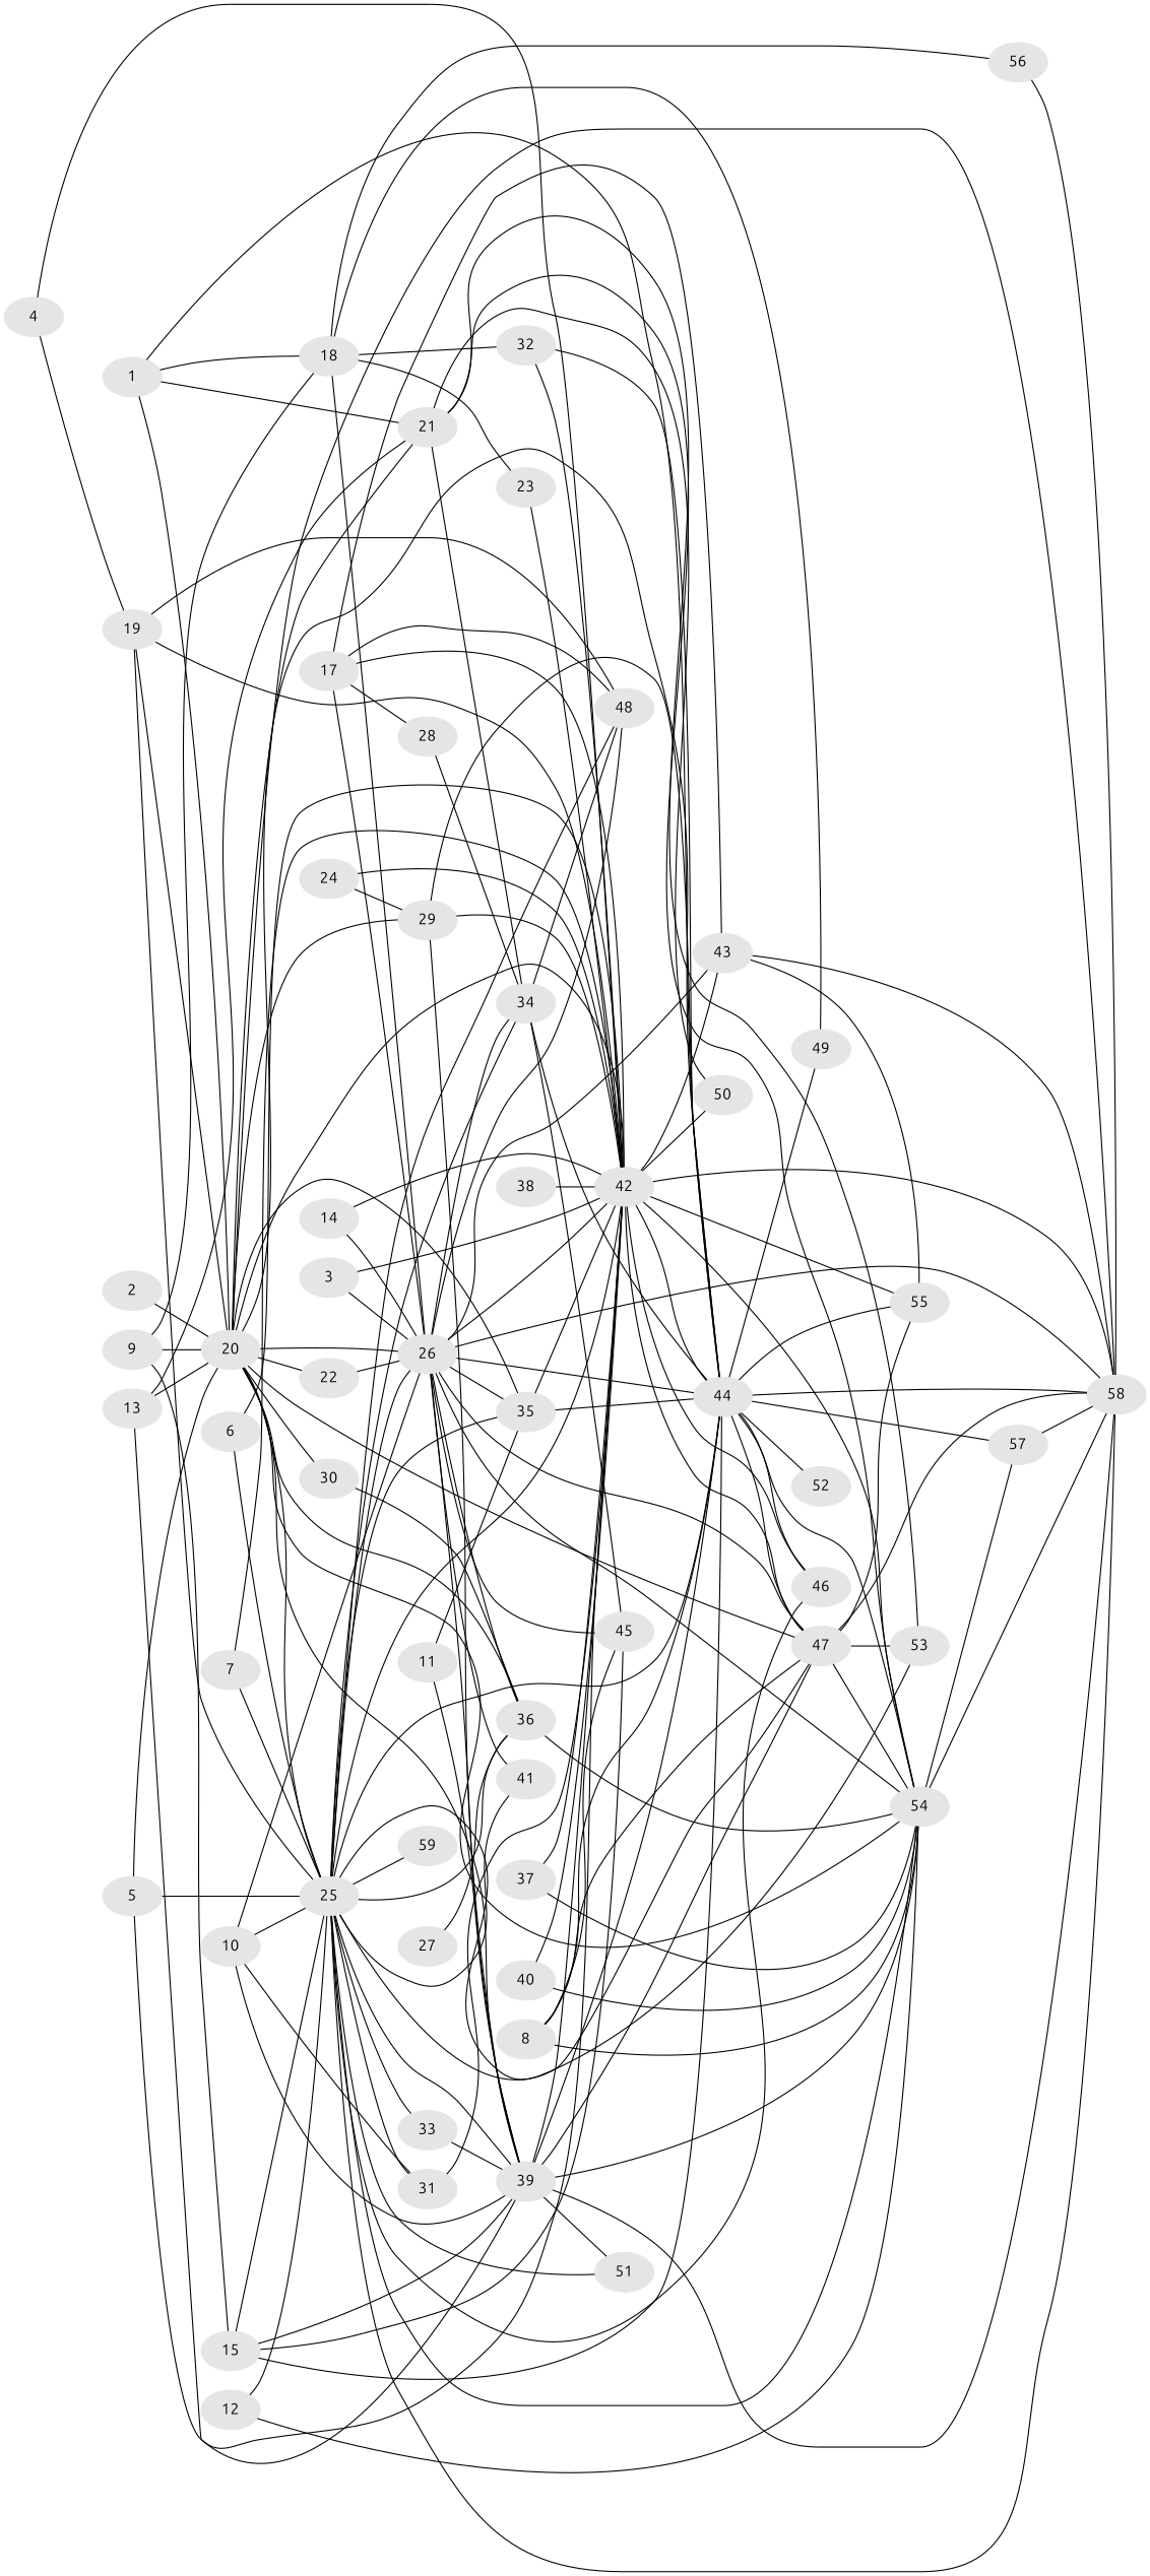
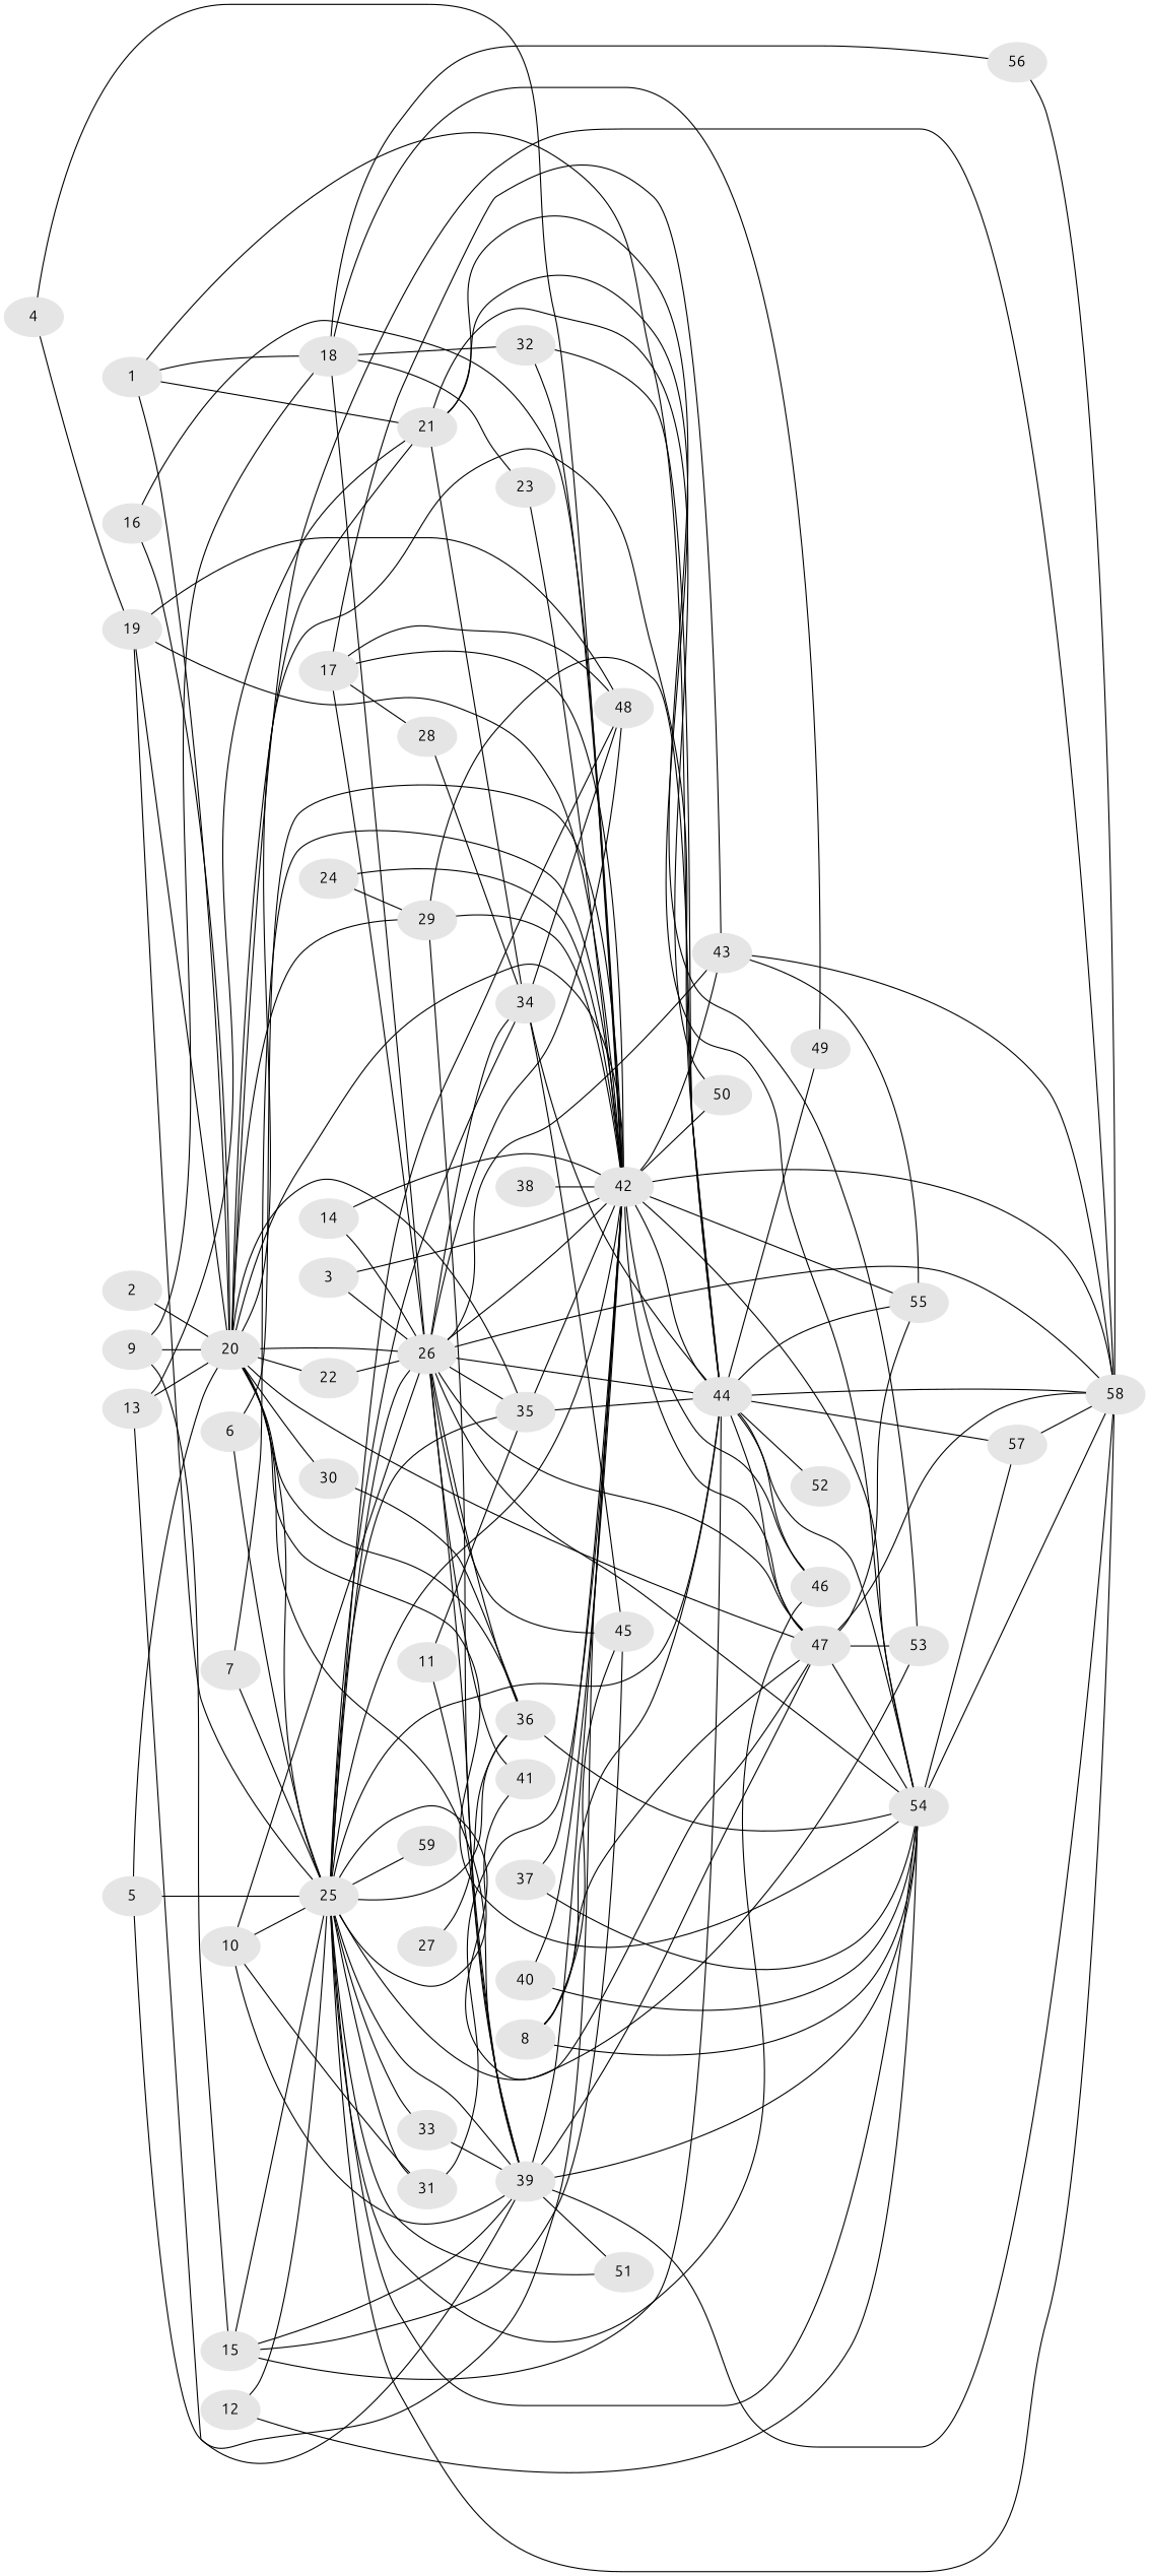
  graph {
    fontname=Ubuntu
    rankdir=LR
    node [color=gray90 fontname=Ubuntu style=filled]
    edge [fontname=Ubuntu weight=1.0]
    1
    18
    20
    21
    44
    26
    23
    49
    56
    32
    42
    25
    39
    47
    54
    35
    22
    29
    30
    36
    58
    34
    50
    53
    46
    55
    52
    57
    2
    3
    45
    43
    48
    41
    4
    19
    5
    31
    33
    51
    59
    6
    7
    8
    9
    15
    10
    11
    12
    13
    14
+   16
    17
    28
    24
    27
    37
    38
    40
    1 -- 18
    1 -- 20
    1 -- 21
    1 -- 44
    18 -- 26 [weight=2.0]
    18 -- 23
    18 -- 49
    18 -- 56
    18 -- 32
    20 -- 21
    20 -- 44
    20 -- 26 [weight=2.0]
    20 -- 42
    20 -- 25 [weight=4.0]
    20 -- 39 [weight=2.0]
    20 -- 47
    20 -- 54
    20 -- 35
    20 -- 22
    20 -- 29 [weight=2.0]
    20 -- 30
    20 -- 36
    20 -- 58
    21 -- 54
    21 -- 34
    21 -- 50
    21 -- 53
    44 -- 49
    44 -- 47
    44 -- 54 [weight=2.0]
    44 -- 58
    44 -- 46
    44 -- 55 [weight=2.0]
    44 -- 52
    44 -- 57 [weight=2.0]
    26 -- 44
    26 -- 42
    26 -- 39
    26 -- 47 [weight=2.0]
    26 -- 54
    26 -- 35
    26 -- 36 [weight=2.0]
    26 -- 58
    26 -- 34
    26 -- 45
    26 -- 43 [weight=2.0]
    26 -- 48
    26 -- 41
    23 -- 42
    56 -- 58
    32 -- 44
    32 -- 42
    42 -- 44
    42 -- 47
    42 -- 54 [weight=2.0]
    42 -- 58
    42 -- 50
    42 -- 46
    42 -- 55 [weight=2.0]
    42 -- 43
    25 -- 44 [weight=2.0]
    25 -- 26 [weight=2.0]
    25 -- 42 [weight=2.0]
    25 -- 39 [weight=3.0]
    25 -- 47 [weight=3.0]
    25 -- 54 [weight=2.0]
    25 -- 35
    25 -- 36
    25 -- 58 [weight=2.0]
    25 -- 34
    25 -- 53
    25 -- 46
    25 -- 48
    25 -- 41
    25 -- 31
    25 -- 33
    25 -- 51
    25 -- 59
-   39 -- 44
    39 -- 42
    39 -- 47
    39 -- 54
    39 -- 58
    39 -- 51
    47 -- 54
    47 -- 58
    47 -- 53
    47 -- 55
    54 -- 58 [weight=2.0]
    54 -- 57
    35 -- 44
    35 -- 42
    22 -- 26 [weight=2.0]
    29 -- 44
    29 -- 42
    29 -- 39
    30 -- 36
    36 -- 54
    34 -- 44
    34 -- 45
    34 -- 48
    57 -- 58
    2 -- 20
    3 -- 26
    3 -- 42
    43 -- 58
    43 -- 55
    4 -- 42
    4 -- 19
    19 -- 20
    19 -- 42
    19 -- 25
    19 -- 48 [weight=2.0]
    5 -- 20
    5 -- 25
    5 -- 39
    31 -- 42 [weight=2.0]
    33 -- 39
    6 -- 42
    6 -- 25
    7 -- 42
    7 -- 25
    8 -- 44
    8 -- 47
    8 -- 54
    8 -- 45
    9 -- 18
    9 -- 20
    9 -- 15
    15 -- 44 [weight=2.0]
    15 -- 25
    15 -- 39
    15 -- 45
    10 -- 26
    10 -- 25
    10 -- 39
    10 -- 31
    11 -- 39
    11 -- 35
    12 -- 25
    12 -- 54
    13 -- 20
    13 -- 21
    13 -- 42
    14 -- 26
    14 -- 42
+   16 -- 20
+   16 -- 42
    17 -- 26
    17 -- 42
    17 -- 43
    17 -- 48
    17 -- 28
    28 -- 34
    24 -- 42
    24 -- 29
    27 -- 36
    37 -- 42
    37 -- 54
    38 -- 42
    40 -- 42
    40 -- 54
  }
